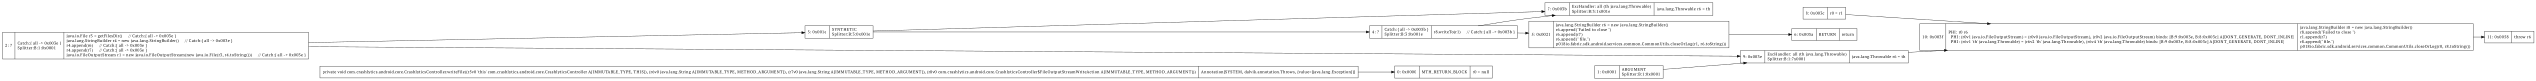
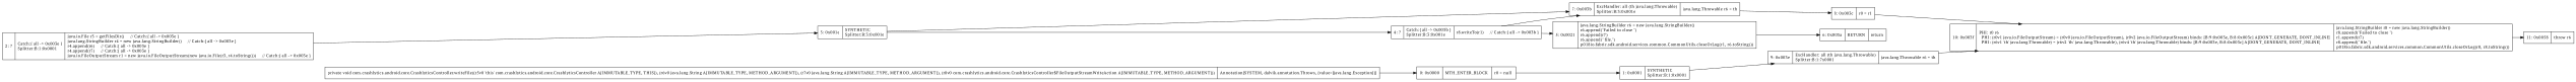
  digraph {
    fontname="PT Serif"
    rankdir=LR
    node [fontname="PT Serif" shape=record]
    edge [fontname="PT Serif"]
-   n1 [label="{0\:\ 0x0000|MTH_RETURN_BLOCK\l|r0 = null\l}"]
-   n2 [label="{1\:\ 0x0001|ARGUMENT\lSplitter:B:1:0x0001\l}"]
+   n1 [label="{0\:\ 0x0000|MTH_ENTER_BLOCK\l|r0 = null\l}"]
+   n2 [label="{1\:\ 0x0001|SYNTHETIC\lSplitter:B:1:0x0001\l}"]
    n3 [label="{9\:\ 0x003e|ExcHandler: all (th java.lang.Throwable)\lSplitter:B:1:7x0001\l|java.lang.Throwable r6 = th\l}"]
    n4 [label="{2\:\ ?|Catch:\{ all \-\> 0x003e \}\lSplitter:B:1:0x0001\l|java.io.File r3 = getFilesDir()     \/\/ Catch:\{ all \-\> 0x003e \}\ljava.lang.StringBuilder r4 = new java.lang.StringBuilder()     \/\/ Catch:\{ all \-\> 0x003e \}\lr4.append(r6)     \/\/ Catch:\{ all \-\> 0x003e \}\lr4.append(r7)     \/\/ Catch:\{ all \-\> 0x003e \}\ljava.io.FileOutputStream r1 = new java.io.FileOutputStream(new java.io.File(r3, r4.toString()))     \/\/ Catch:\{ all \-\> 0x003e \}\l}"]
    n5 [label="{3\:\ 0x001e|SYNTHETIC\lSplitter:B:3:0x001e\l}"]
    n6 [label="{10\:\ 0x003f|PHI: r0 r6 \l  PHI: (r0v1 java.io.FileOutputStream) = (r0v0 java.io.FileOutputStream), (r0v2 java.io.FileOutputStream) binds: [B:9:0x003e, B:8:0x003c] A[DONT_GENERATE, DONT_INLINE]\l  PHI: (r6v1 'th' java.lang.Throwable) = (r6v2 'th' java.lang.Throwable), (r6v4 'th' java.lang.Throwable) binds: [B:9:0x003e, B:8:0x003c] A[DONT_GENERATE, DONT_INLINE]\l|java.lang.StringBuilder r8 = new java.lang.StringBuilder()\lr8.append(\"Failed to close \")\lr1.append(r7)\lr8.append(\" file.\")\lp018io.fabric.sdk.android.services.common.CommonUtils.closeOrLog(r0, r8.toString())\l}"]
    n7 [label="{4\:\ ?|Catch:\{ all \-\> 0x003b \}\lSplitter:B:3:0x001e\l|r8.writeTo(r1)     \/\/ Catch:\{ all \-\> 0x003b \}\l}"]
-   n8 [label="{7\:\ 0x003b|ExcHandler: all (th java.lang.Throwable)\lSplitter:B:3:1x001e\l|java.lang.Throwable r6 = th\l}"]
+   n8 [label="{7\:\ 0x003b|ExcHandler: all (th java.lang.Throwable)\lSplitter:B:3:0x001e\l|java.lang.Throwable r6 = th\l}"]
    n9 [label="{5\:\ 0x0021|java.lang.StringBuilder r6 = new java.lang.StringBuilder()\lr6.append(\"Failed to close \")\lr6.append(r7)\lr6.append(\" file.\")\lp018io.fabric.sdk.android.services.common.CommonUtils.closeOrLog(r1, r6.toString())\l}"]
    n10 [label="{8\:\ 0x003c|r0 = r1\l}"]
    n11 [label="{6\:\ 0x003a|RETURN\l|return\l}"]
    n12 [label="{11\:\ 0x0058|throw r6\l}"]
    n13 [label="{private void com.crashlytics.android.core.CrashlyticsController.writeFile((r5v0 'this' com.crashlytics.android.core.CrashlyticsController A[IMMUTABLE_TYPE, THIS]), (r6v0 java.lang.String A[IMMUTABLE_TYPE, METHOD_ARGUMENT]), (r7v0 java.lang.String A[IMMUTABLE_TYPE, METHOD_ARGUMENT]), (r8v0 com.crashlytics.android.core.CrashlyticsController$FileOutputStreamWriteAction A[IMMUTABLE_TYPE, METHOD_ARGUMENT]))  | Annotation[SYSTEM, dalvik.annotation.Throws, \{value=[java.lang.Exception]\}]\l}"]
+   n1 -> n2
    n2 -> n3
    n3 -> n6
-   n4 -> n3
    n4 -> n5
    n5 -> n7
    n5 -> n8
    n6 -> n12
    n7 -> n8
    n7 -> n9
+   n8 -> n10
    n9 -> n11
    n10 -> n6
    n13 -> n1
  }
